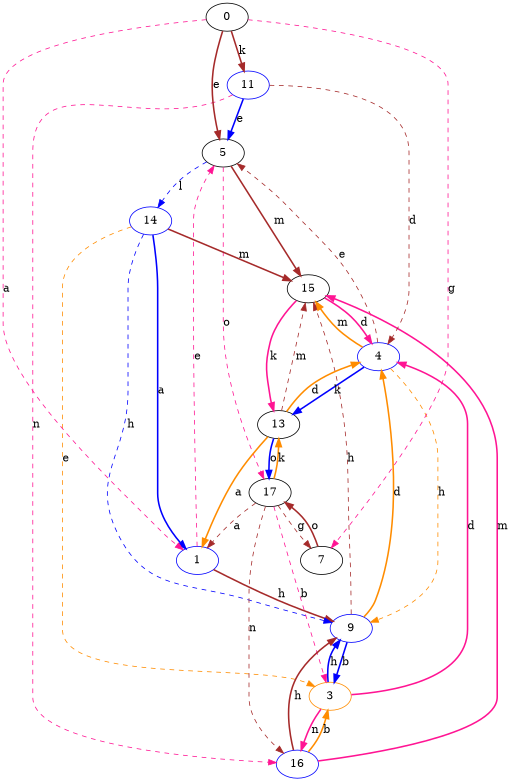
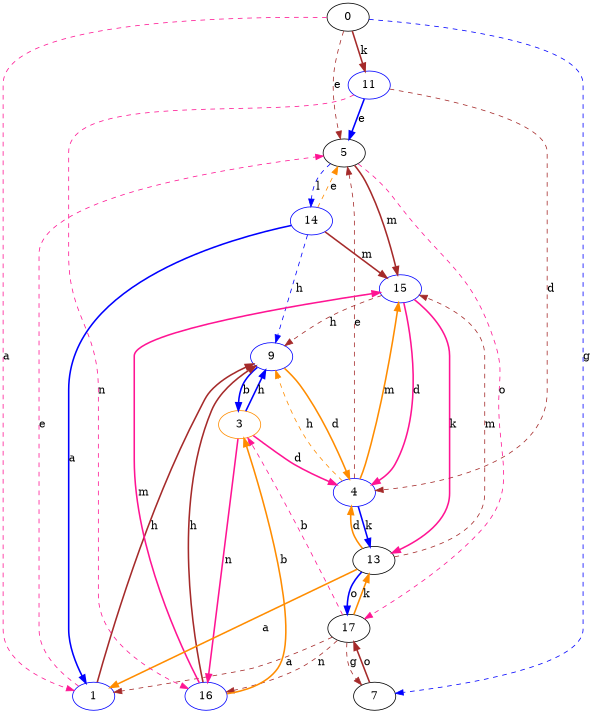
  strict digraph {
    node [color=black]
    edge [color=brown style=bold]
    5
    1 [color=blue]
    9 [color=blue]
-   15
+   15 [color=blue]
    14 [color=blue]
    17
    3 [color=darkorange]
    4 [color=blue]
    16 [color=blue]
    13
    7
    11 [color=blue]
    0
    5 -> 15 [label=m]
    5 -> 14 [color=blue label=l style=dashed]
    5 -> 17 [color=deeppink label=o style=dashed]
    1 -> 5 [color=deeppink label=e style=dashed]
    1 -> 9 [label=h]
    9 -> 3 [color=blue label=b]
    9 -> 4 [color=darkorange label=d]
-   9 -> 15 [label=h style=dashed]
+   15 -> 9 [label=h style=dashed]
    15 -> 4 [color=deeppink label=d]
    15 -> 13 [color=deeppink label=k]
-   14 -> 3 [color=darkorange label=e style=dashed]
+   14 -> 5 [color=darkorange label=e style=dashed]
    14 -> 1 [color=blue label=a]
    14 -> 9 [color=blue label=h style=dashed]
    14 -> 15 [label=m]
    17 -> 1 [label=a style=dashed]
    17 -> 3 [color=deeppink label=b style=dashed]
    17 -> 16 [label=n style=dashed]
    17 -> 13 [color=darkorange label=k]
    17 -> 7 [label=g style=dashed]
    3 -> 9 [color=blue label=h]
    3 -> 4 [color=deeppink label=d]
    3 -> 16 [color=deeppink label=n]
    4 -> 5 [label=e style=dashed]
    4 -> 9 [color=darkorange label=h style=dashed]
    4 -> 15 [color=darkorange label=m]
    4 -> 13 [color=blue label=k]
    16 -> 9 [label=h]
    16 -> 15 [color=deeppink label=m]
    16 -> 3 [color=darkorange label=b]
    13 -> 1 [color=darkorange label=a]
    13 -> 15 [label=m style=dashed]
    13 -> 17 [color=blue label=o]
    13 -> 4 [color=darkorange label=d]
    7 -> 17 [label=o]
    11 -> 5 [color=blue label=e]
    11 -> 4 [label=d style=dashed]
    11 -> 16 [color=deeppink label=n style=dashed]
-   0 -> 5 [label=e]
+   0 -> 5 [label=e style=dashed]
    0 -> 1 [color=deeppink label=a style=dashed]
-   0 -> 7 [color=deeppink label=g style=dashed]
+   0 -> 7 [color=blue label=g style=dashed]
    0 -> 11 [label=k]
  }
